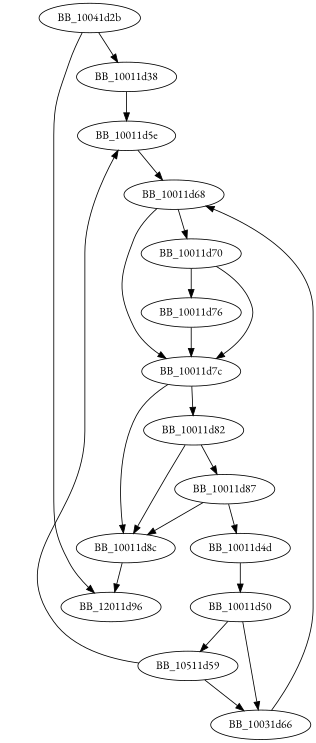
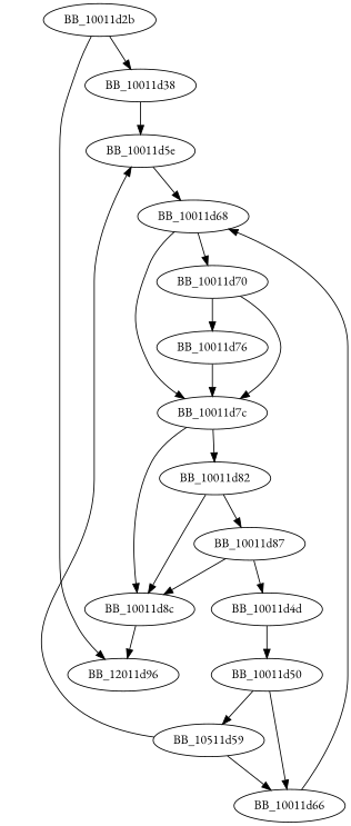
  digraph {
    fontname="EB Garamond"
    node [fontname="EB Garamond"]
    edge [fontname="EB Garamond"]
-   BB_10011d2b [label=BB_10041d2b]
+   BB_10011d2b
    BB_10011d38
    n3 [label=BB_12011d96]
    BB_10011d5e
    n5 [label=BB_10511d59]
    BB_10011d50
-   BB_10011d66 [label=BB_10031d66]
+   BB_10011d66
    BB_10011d68
    BB_10011d4d
    BB_10011d70
    BB_10011d7c
    BB_10011d76
    BB_10011d82
    BB_10011d8c
    BB_10011d87
    BB_10011d2b -> BB_10011d38
    BB_10011d2b -> n3
    BB_10011d38 -> BB_10011d5e
    BB_10011d5e -> BB_10011d68
    n5 -> BB_10011d5e
    n5 -> BB_10011d66
    BB_10011d50 -> n5
    BB_10011d50 -> BB_10011d66
    BB_10011d66 -> BB_10011d68
    BB_10011d68 -> BB_10011d70
    BB_10011d68 -> BB_10011d7c
    BB_10011d4d -> BB_10011d50
    BB_10011d70 -> BB_10011d7c
    BB_10011d70 -> BB_10011d76
    BB_10011d7c -> BB_10011d82
    BB_10011d7c -> BB_10011d8c
    BB_10011d76 -> BB_10011d7c
    BB_10011d82 -> BB_10011d8c
    BB_10011d82 -> BB_10011d87
    BB_10011d8c -> n3
    BB_10011d87 -> BB_10011d4d
    BB_10011d87 -> BB_10011d8c
  }
